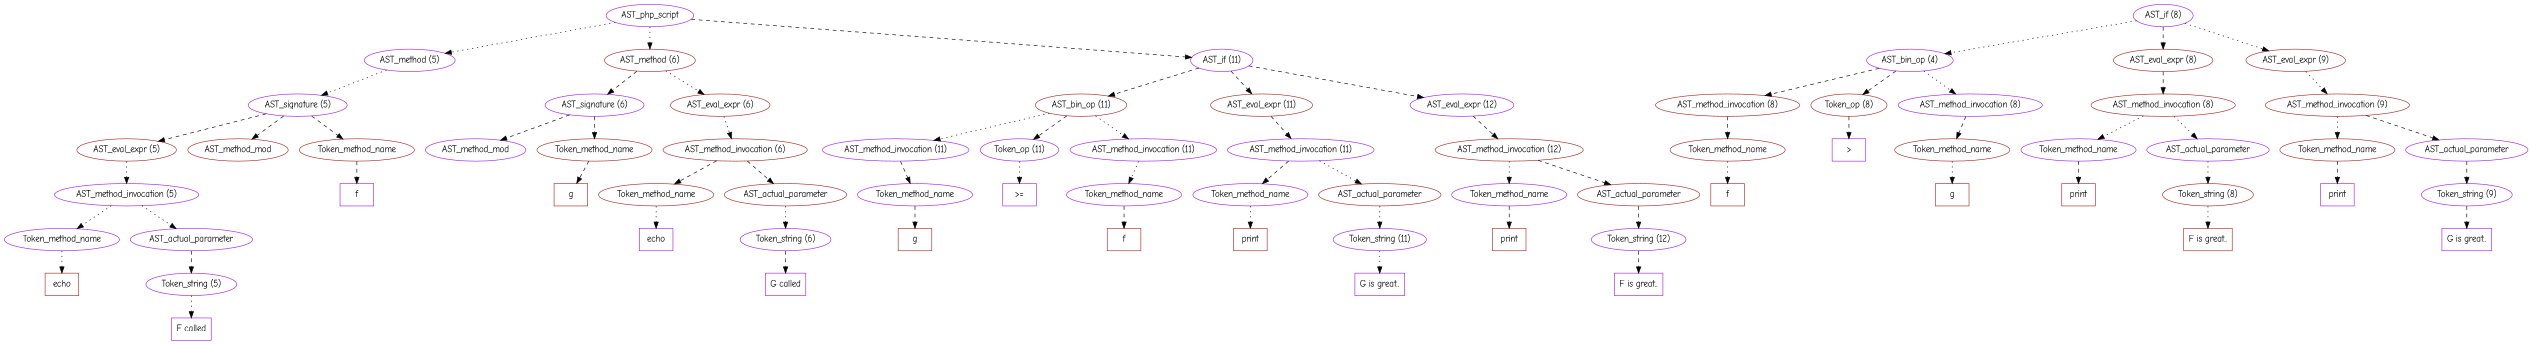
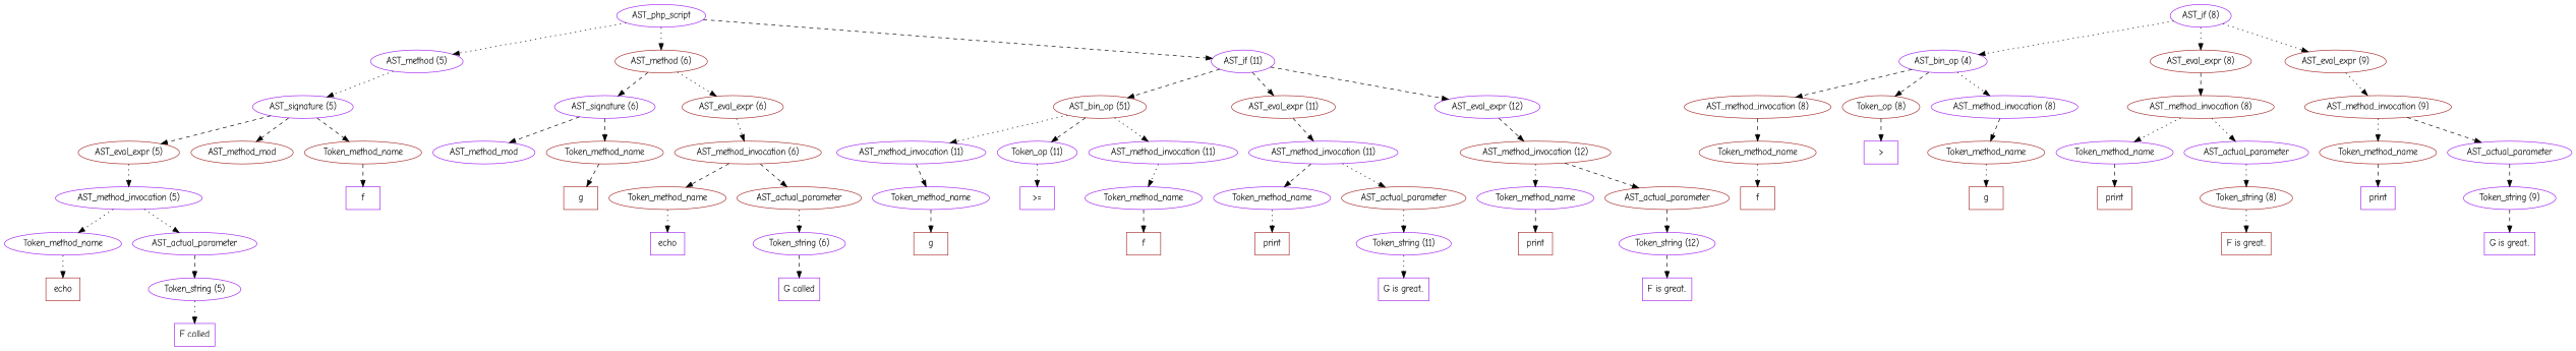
  digraph {
    fontname="Comic Neue"
    node [color=purple fontname="Comic Neue"]
    edge [fontname="Comic Neue" style=dashed]
    n1 [label=AST_php_script]
    n2 [label="AST_method (5)"]
    n3 [color=brown label="AST_method (6)"]
    n4 [label="AST_if (11)"]
    n5 [label="AST_signature (5)"]
    n6 [label="AST_signature (6)"]
    n7 [color=brown label="AST_eval_expr (6)"]
    n8 [label="AST_if (8)"]
    n9 [label="AST_bin_op (4)"]
    n10 [color=brown label="AST_eval_expr (8)"]
    n11 [color=brown label="AST_eval_expr (9)"]
-   n12 [color=brown label="AST_bin_op (11)"]
+   n12 [color=brown label="AST_bin_op (51)"]
    n13 [color=brown label="AST_eval_expr (11)"]
    n14 [label="AST_eval_expr (12)"]
    n15 [color=brown label="AST_eval_expr (5)"]
    n16 [color=brown label=AST_method_mod]
    n17 [color=brown label=Token_method_name]
    n18 [label="AST_method_invocation (5)"]
    n19 [label=f shape=box]
    n20 [label=Token_method_name]
    n21 [label=AST_actual_parameter]
    n22 [color=brown label=echo shape=box]
    n23 [label="Token_string (5)"]
    n24 [label="F called" shape=box]
    n25 [label=AST_method_mod]
    n26 [color=brown label=Token_method_name]
    n27 [color=brown label="AST_method_invocation (6)"]
    n28 [color=brown label=g shape=box]
    n29 [color=brown label=Token_method_name]
    n30 [color=brown label=AST_actual_parameter]
    n31 [label=echo shape=box]
    n32 [label="Token_string (6)"]
    n33 [label="G called" shape=box]
    n34 [color=brown label="AST_method_invocation (8)"]
    n35 [color=brown label="Token_op (8)"]
    n36 [label="AST_method_invocation (8)"]
    n37 [color=brown label="AST_method_invocation (8)"]
    n38 [color=brown label="AST_method_invocation (9)"]
    n39 [color=brown label=Token_method_name]
    n40 [label=">" shape=box]
    n41 [color=brown label=Token_method_name]
    n42 [color=brown label=f shape=box]
    n43 [color=brown label=g shape=box]
    n44 [label=Token_method_name]
    n45 [label=AST_actual_parameter]
    n46 [color=brown label=print shape=box]
    n47 [color=brown label="Token_string (8)"]
    n48 [color=brown label="F is great.." shape=box]
    n49 [color=brown label=Token_method_name]
    n50 [label=AST_actual_parameter]
    n51 [label=print shape=box]
    n52 [label="Token_string (9)"]
    n53 [label="G is great.." shape=box]
    n54 [label="AST_method_invocation (11)"]
    n55 [label="Token_op (11)"]
    n56 [label="AST_method_invocation (11)"]
    n57 [label="AST_method_invocation (11)"]
    n58 [color=brown label="AST_method_invocation (12)"]
    n59 [label=Token_method_name]
    n60 [label=">=" shape=box]
    n61 [label=Token_method_name]
    n62 [color=brown label=g shape=box]
    n63 [color=brown label=f shape=box]
    n64 [label=Token_method_name]
    n65 [color=brown label=AST_actual_parameter]
    n66 [color=brown label=print shape=box]
    n67 [label="Token_string (11)"]
    n68 [label="G is great.." shape=box]
    n69 [label=Token_method_name]
    n70 [color=brown label=AST_actual_parameter]
    n71 [color=brown label=print shape=box]
    n72 [label="Token_string (12)"]
    n73 [label="F is great.." shape=box]
    n1 -> n2 [style=dotted]
    n1 -> n3 [style=dotted]
    n1 -> n4
    n2 -> n5 [style=dotted]
    n3 -> n6
    n3 -> n7 [style=dotted]
    n4 -> n12
    n4 -> n13
    n4 -> n14
    n5 -> n15
    n5 -> n16
    n5 -> n17
    n6 -> n25
    n6 -> n26
    n7 -> n27 [style=dotted]
    n8 -> n9 [style=dotted]
-   n8 -> n10
+   n8 -> n10 [style=dotted]
    n8 -> n11 [style=dotted]
    n9 -> n34
    n9 -> n35
    n9 -> n36 [style=dotted]
    n10 -> n37
    n11 -> n38 [style=dotted]
    n12 -> n54 [style=dotted]
    n12 -> n55
    n12 -> n56 [style=dotted]
    n13 -> n57
    n14 -> n58
    n15 -> n18 [style=dotted]
    n17 -> n19
    n18 -> n20 [style=dotted]
    n18 -> n21 [style=dotted]
    n20 -> n22 [style=dotted]
    n21 -> n23
    n23 -> n24 [style=dotted]
    n26 -> n28
    n27 -> n29
    n27 -> n30
    n29 -> n31 [style=dotted]
    n30 -> n32 [style=dotted]
    n32 -> n33
    n34 -> n39
    n35 -> n40
    n36 -> n41
    n37 -> n44 [style=dotted]
    n37 -> n45 [style=dotted]
    n38 -> n49 [style=dotted]
    n38 -> n50
    n39 -> n42 [style=dotted]
    n41 -> n43 [style=dotted]
    n44 -> n46
    n45 -> n47 [style=dotted]
    n47 -> n48 [style=dotted]
    n49 -> n51
    n50 -> n52
    n52 -> n53
    n54 -> n59
    n55 -> n60 [style=dotted]
    n56 -> n61 [style=dotted]
    n57 -> n64
    n57 -> n65 [style=dotted]
    n58 -> n69 [style=dotted]
    n58 -> n70
    n59 -> n62
    n61 -> n63
    n64 -> n66 [style=dotted]
    n65 -> n67 [style=dotted]
    n67 -> n68 [style=dotted]
    n69 -> n71
    n70 -> n72
    n72 -> n73
  }
